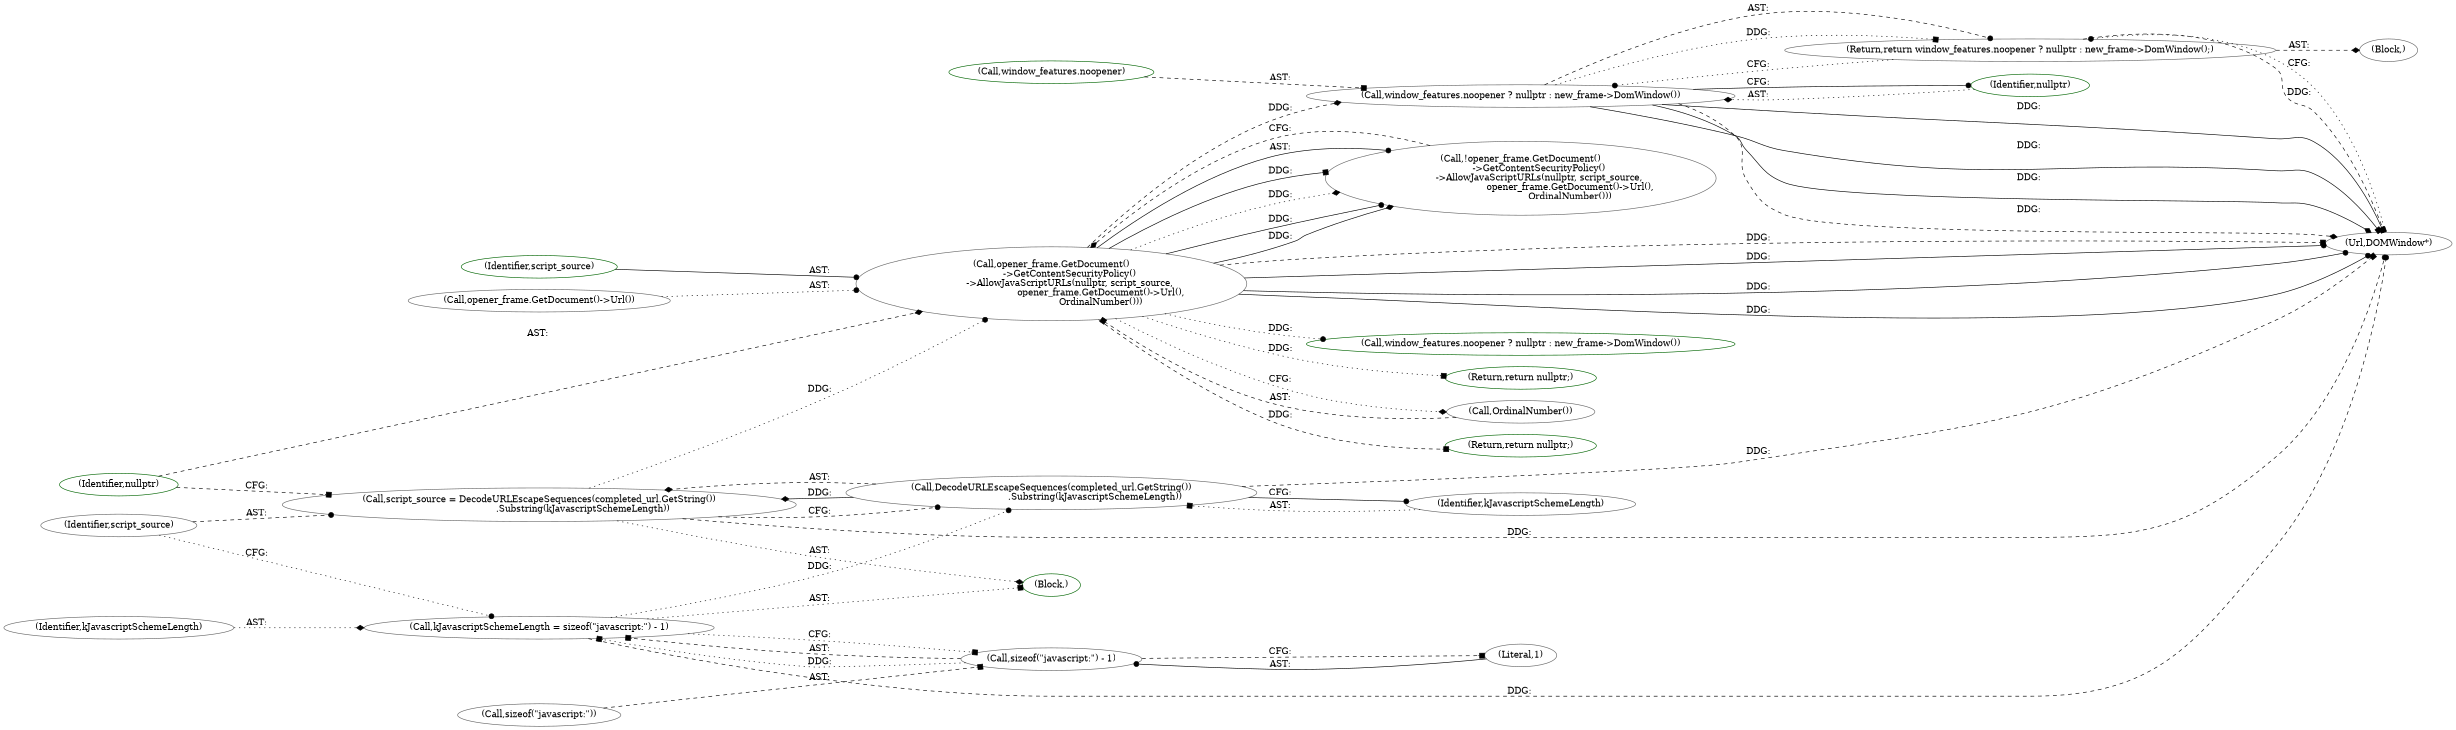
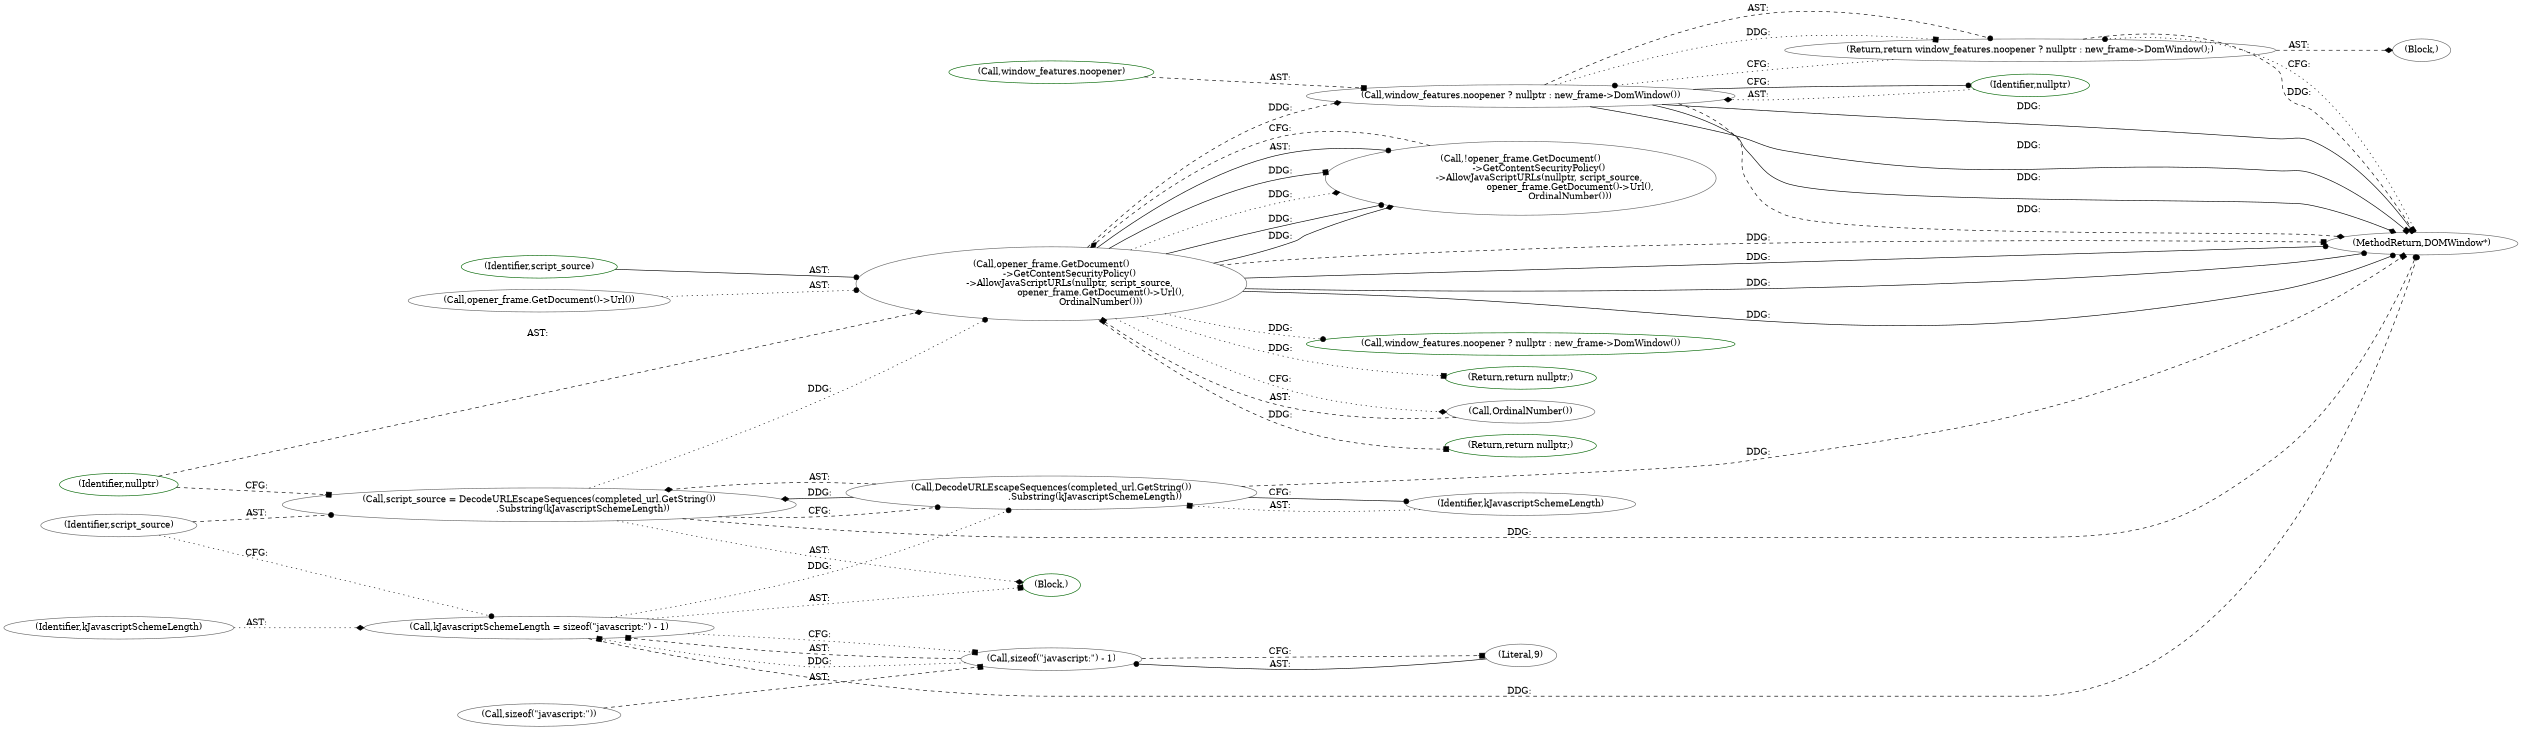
  digraph {
    rankdir=LR
    node [color=gray40]
    edge [arrowhead=dot style=dashed]
    n1 [label="(Call,window_features.noopener ? nullptr : new_frame->DomWindow())"]
    n2 [label="(Return,return window_features.noopener ? nullptr : new_frame->DomWindow();)"]
-   n3 [label="(Url,DOMWindow*)"]
+   n3 [label="(MethodReturn,DOMWindow*)"]
    n4 [color=darkgreen label="(Identifier,nullptr)"]
    n5 [label="(Block,)"]
    n6 [label="(Call,opener_frame.GetDocument()\n             ->GetContentSecurityPolicy()\n             ->AllowJavaScriptURLs(nullptr, script_source,\n                                   opener_frame.GetDocument()->Url(),\n                                   OrdinalNumber()))"]
    n7 [label="(Call,!opener_frame.GetDocument()\n             ->GetContentSecurityPolicy()\n             ->AllowJavaScriptURLs(nullptr, script_source,\n                                   opener_frame.GetDocument()->Url(),\n                                   OrdinalNumber()))"]
    n8 [color=darkgreen label="(Call,window_features.noopener ? nullptr : new_frame->DomWindow())"]
    n9 [color=darkgreen label="(Return,return nullptr;)"]
    n10 [label="(Call,OrdinalNumber())"]
    n11 [color=darkgreen label="(Return,return nullptr;)"]
    n12 [label="(Call,script_source = DecodeURLEscapeSequences(completed_url.GetString())\n                               .Substring(kJavascriptSchemeLength))"]
    n13 [label="(Call,DecodeURLEscapeSequences(completed_url.GetString())\n                               .Substring(kJavascriptSchemeLength))"]
    n14 [color=darkgreen label="(Block,)"]
    n15 [label="(Identifier,kJavascriptSchemeLength)"]
    n16 [label="(Call,kJavascriptSchemeLength = sizeof(\"javascript:\") - 1)"]
    n17 [label="(Call,sizeof(\"javascript:\") - 1)"]
-   n18 [label="(Literal,1)"]
+   n18 [label="(Literal,9)"]
    n19 [label="(Call,sizeof(\"javascript:\"))"]
    n20 [color=darkgreen label="(Identifier,script_source)"]
    n21 [label="(Call,opener_frame.GetDocument()->Url())"]
    n22 [color=darkgreen label="(Call,window_features.noopener)"]
    n23 [color=darkgreen label="(Identifier,nullptr)"]
    n24 [label="(Identifier,kJavascriptSchemeLength)"]
    n25 [label="(Identifier,script_source)"]
    n1 -> n2 [label="AST: "]
    n1 -> n2 [arrowhead=box label="DDG: " style=dotted]
    n1 -> n3 [arrowhead=box label="DDG: " style=solid]
    n1 -> n3 [arrowhead=box label="DDG: " style=solid]
    n1 -> n3 [arrowhead=diamond label="DDG: " style=solid]
    n1 -> n3 [arrowhead=diamond label="DDG: "]
    n1 -> n4 [label="CFG: " style=solid]
    n2 -> n1 [label="CFG: " style=dotted]
    n2 -> n3 [arrowhead=box label="DDG: "]
    n2 -> n5 [arrowhead=diamond label="AST: "]
    n3 -> n2 [label="CFG: " style=dotted]
    n4 -> n1 [arrowhead=diamond label="AST: " style=dotted]
    n6 -> n1 [arrowhead=diamond label="DDG: "]
    n6 -> n3 [arrowhead=box label="DDG: "]
    n6 -> n3 [label="DDG: " style=solid]
    n6 -> n3 [label="DDG: " style=solid]
    n6 -> n3 [label="DDG: " style=solid]
    n6 -> n7 [label="AST: " style=solid]
    n6 -> n7 [arrowhead=box label="DDG: " style=solid]
    n6 -> n7 [arrowhead=diamond label="DDG: " style=dotted]
    n6 -> n7 [label="DDG: " style=solid]
    n6 -> n7 [arrowhead=diamond label="DDG: " style=solid]
    n6 -> n8 [label="DDG: " style=dotted]
    n6 -> n9 [arrowhead=box label="DDG: " style=dotted]
    n6 -> n10 [arrowhead=diamond label="CFG: " style=dotted]
    n6 -> n11 [arrowhead=box label="DDG: "]
    n7 -> n6 [arrowhead=diamond label="CFG: "]
    n10 -> n6 [arrowhead=box label="AST: "]
    n12 -> n3 [label="DDG: "]
    n12 -> n6 [label="DDG: " style=dotted]
    n12 -> n13 [label="CFG: "]
    n12 -> n14 [arrowhead=diamond label="AST: " style=dotted]
    n13 -> n3 [arrowhead=box label="DDG: "]
    n13 -> n12 [arrowhead=diamond label="AST: "]
    n13 -> n12 [arrowhead=diamond label="DDG: " style=solid]
    n13 -> n15 [label="CFG: " style=solid]
    n15 -> n13 [arrowhead=box label="AST: " style=dotted]
    n16 -> n3 [label="DDG: "]
    n16 -> n13 [label="DDG: " style=dotted]
    n16 -> n14 [arrowhead=box label="AST: " style=dotted]
    n16 -> n17 [arrowhead=box label="CFG: " style=dotted]
    n17 -> n16 [arrowhead=box label="AST: "]
    n17 -> n16 [arrowhead=box label="DDG: " style=dotted]
    n17 -> n18 [arrowhead=box label="CFG: "]
    n18 -> n17 [label="AST: " style=solid]
    n19 -> n17 [arrowhead=box label="AST: "]
    n20 -> n6 [label="AST: " style=solid]
    n21 -> n6 [label="AST: " style=dotted]
    n22 -> n1 [arrowhead=box label="AST: "]
    n23 -> n6 [arrowhead=diamond label="AST: "]
    n23 -> n12 [arrowhead=box label="CFG: "]
    n24 -> n16 [arrowhead=diamond label="AST: " style=dotted]
    n25 -> n12 [label="AST: "]
    n25 -> n16 [label="CFG: " style=dotted]
  }
